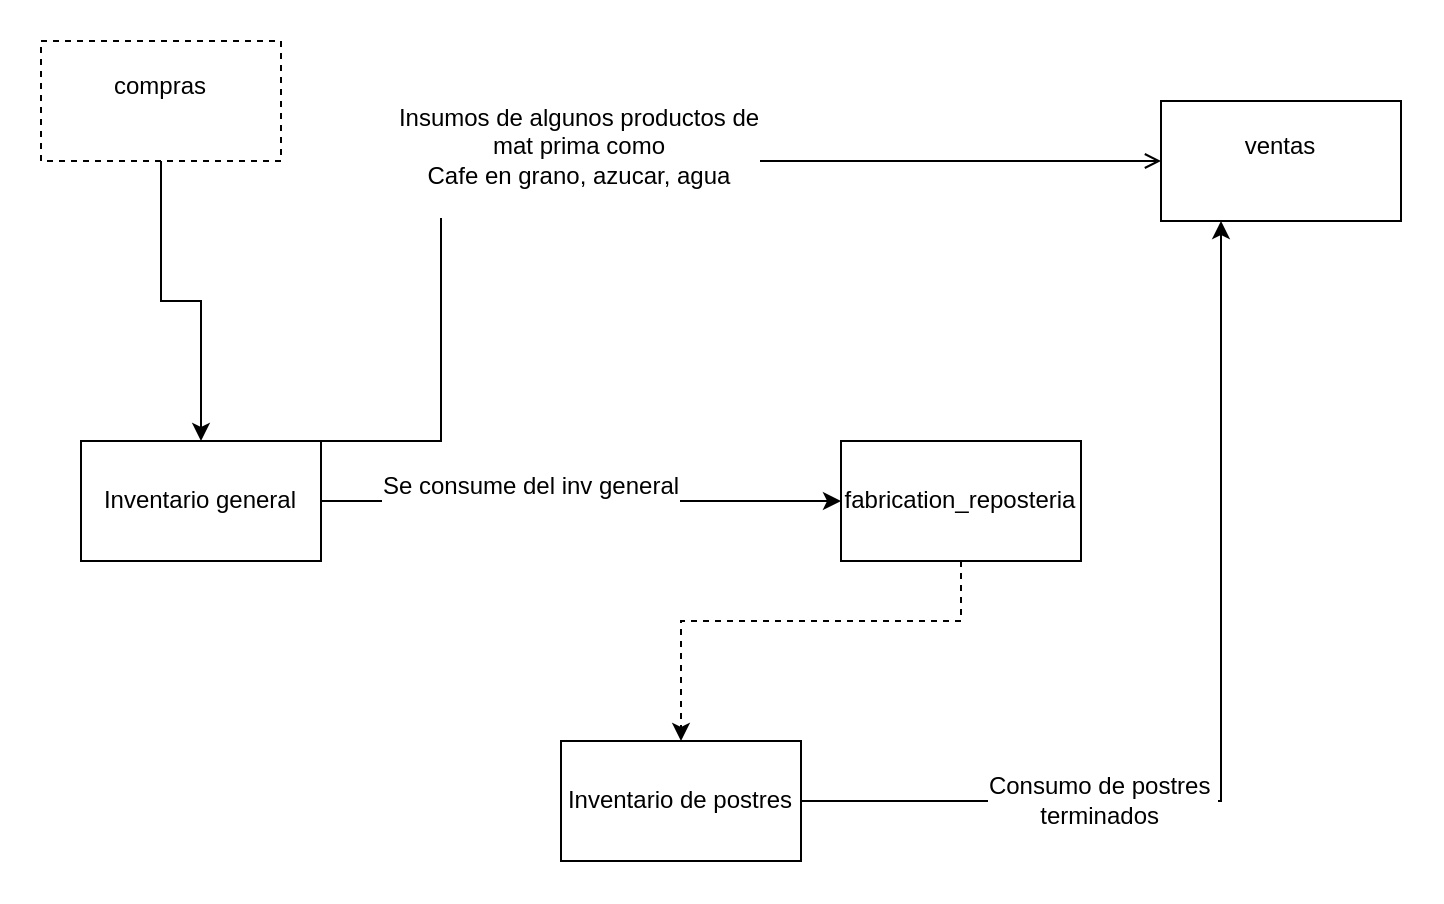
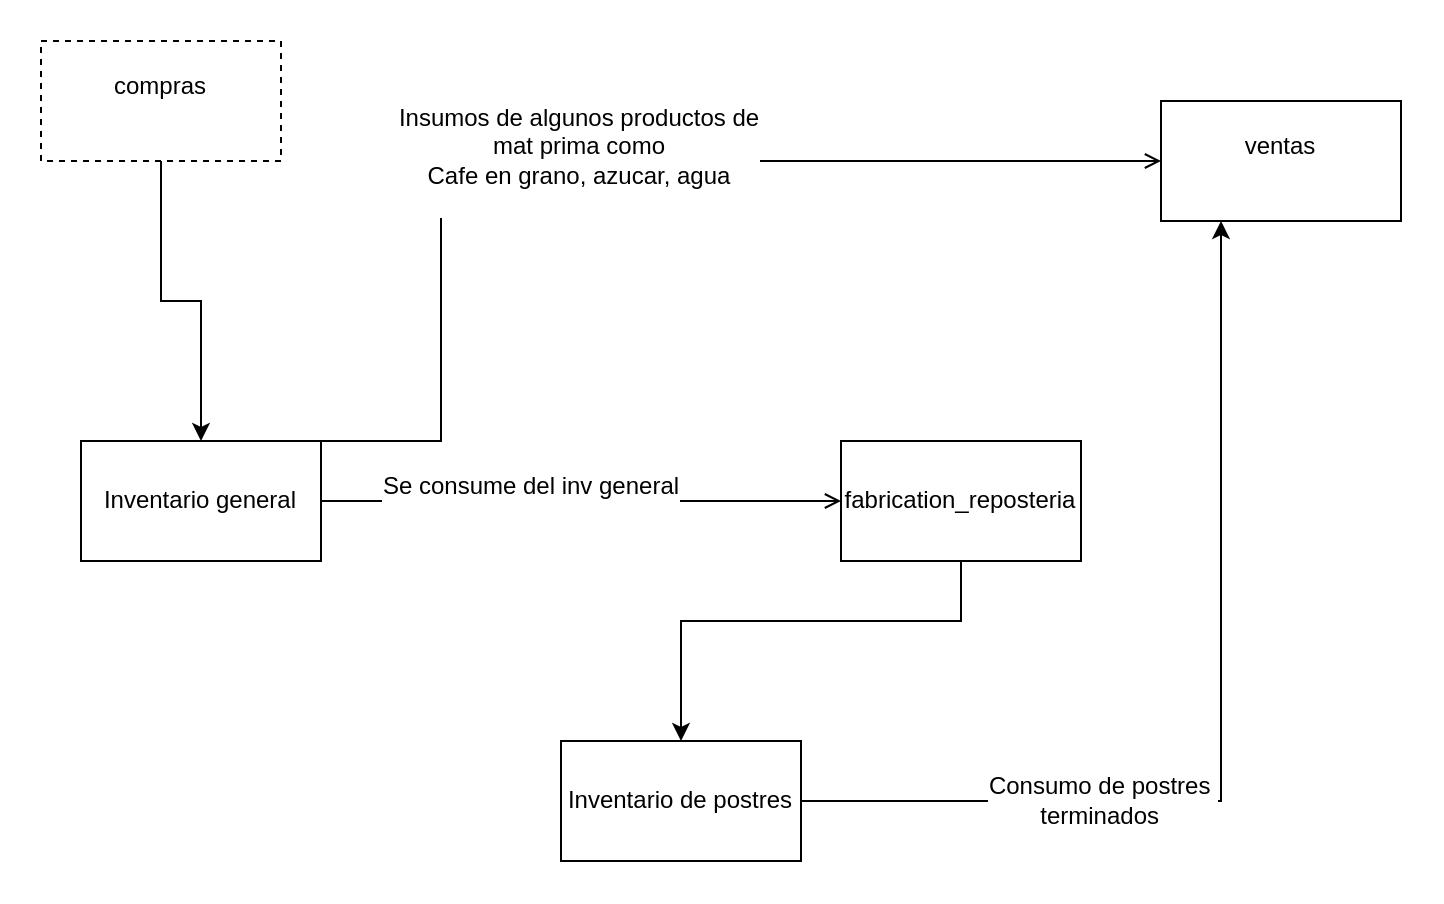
  <mxCell id="0" />
  <mxCell id="1" parent="0" />
  <mxCell id="2" value="ventas&lt;br&gt;&lt;br&gt;" style="rounded=0;whiteSpace=wrap;html=1;" parent="1" vertex="1"><mxGeometry x="580" y="50" width="120" height="60" as="geometry" /></mxCell>
  <mxCell id="3" style="edgeStyle=orthogonalEdgeStyle;rounded=0;orthogonalLoop=1;jettySize=auto;html=1;entryX=0.5;entryY=0;entryDx=0;entryDy=0;" parent="1" source="4" target="12" edge="1"><mxGeometry relative="1" as="geometry" /></mxCell>
  <mxCell id="4" value="compras&lt;br&gt;&lt;br&gt;" style="rounded=0;whiteSpace=wrap;html=1;dashed=1;" parent="1" vertex="1"><mxGeometry x="20" y="20" width="120" height="60" as="geometry" /></mxCell>
- <mxCell id="5" style="edgeStyle=orthogonalEdgeStyle;rounded=0;orthogonalLoop=1;jettySize=auto;html=1;entryX=0.5;entryY=0;entryDx=0;entryDy=0;dashed=1;" parent="1" source="6" target="15" edge="1"><mxGeometry relative="1" as="geometry"><Array as="points"><mxPoint x="480" y="310" /><mxPoint x="340" y="310" /></Array></mxGeometry></mxCell>
+ <mxCell id="5" style="edgeStyle=orthogonalEdgeStyle;rounded=0;orthogonalLoop=1;jettySize=auto;html=1;entryX=0.5;entryY=0;entryDx=0;entryDy=0;" parent="1" source="6" target="15" edge="1"><mxGeometry relative="1" as="geometry"><Array as="points"><mxPoint x="480" y="310" /><mxPoint x="340" y="310" /></Array></mxGeometry></mxCell>
  <mxCell id="6" value="fabrication_reposteria&lt;br&gt;" style="rounded=0;whiteSpace=wrap;html=1;" parent="1" vertex="1"><mxGeometry x="420" y="220" width="120" height="60" as="geometry" /></mxCell>
  <mxCell id="7" style="edgeStyle=orthogonalEdgeStyle;rounded=0;orthogonalLoop=1;jettySize=auto;html=1;exitX=0.5;exitY=1;exitDx=0;exitDy=0;" parent="1" source="4" target="4" edge="1"><mxGeometry relative="1" as="geometry" /></mxCell>
- <mxCell id="8" style="edgeStyle=orthogonalEdgeStyle;rounded=0;orthogonalLoop=1;jettySize=auto;html=1;exitX=1;exitY=0.5;exitDx=0;exitDy=0;" parent="1" source="12" target="6" edge="1"><mxGeometry relative="1" as="geometry" /></mxCell>
+ <mxCell id="8" style="edgeStyle=orthogonalEdgeStyle;rounded=0;orthogonalLoop=1;jettySize=auto;html=1;exitX=1;exitY=0.5;exitDx=0;exitDy=0;endArrow=open;" parent="1" source="12" target="6" edge="1"><mxGeometry relative="1" as="geometry" /></mxCell>
  <mxCell id="9" value="Se consume del inv general&lt;br&gt;&lt;br&gt;" style="text;html=1;resizable=0;points=[];align=center;verticalAlign=middle;labelBackgroundColor=#ffffff;" parent="8" vertex="1" connectable="0"><mxGeometry x="-0.202" y="1" relative="1" as="geometry"><mxPoint as="offset" /></mxGeometry></mxCell>
  <mxCell id="10" style="edgeStyle=orthogonalEdgeStyle;rounded=0;orthogonalLoop=1;jettySize=auto;html=1;exitX=0.75;exitY=0;exitDx=0;exitDy=0;entryX=0;entryY=0.5;entryDx=0;entryDy=0;endArrow=open;" parent="1" source="12" target="2" edge="1"><mxGeometry relative="1" as="geometry"><Array as="points"><mxPoint x="220" y="220" /><mxPoint x="220" y="80" /></Array></mxGeometry></mxCell>
  <mxCell id="11" value="Insumos de algunos productos de &lt;br&gt;mat prima como&lt;br&gt;Cafe en grano, azucar, agua&lt;br&gt;&lt;br&gt;" style="text;html=1;resizable=0;points=[];align=center;verticalAlign=middle;labelBackgroundColor=#ffffff;" parent="10" vertex="1" connectable="0"><mxGeometry x="0.011" y="1" relative="1" as="geometry"><mxPoint as="offset" /></mxGeometry></mxCell>
  <mxCell id="12" value="Inventario general" style="rounded=0;whiteSpace=wrap;html=1;" parent="1" vertex="1"><mxGeometry x="40" y="220" width="120" height="60" as="geometry" /></mxCell>
  <mxCell id="13" style="edgeStyle=orthogonalEdgeStyle;rounded=0;orthogonalLoop=1;jettySize=auto;html=1;entryX=0.25;entryY=1;entryDx=0;entryDy=0;" parent="1" source="15" target="2" edge="1"><mxGeometry relative="1" as="geometry" /></mxCell>
  <mxCell id="14" value="Consumo de postres&amp;nbsp;&lt;br&gt;terminados&amp;nbsp;&lt;br&gt;" style="text;html=1;resizable=0;points=[];align=center;verticalAlign=middle;labelBackgroundColor=#ffffff;" parent="13" vertex="1" connectable="0"><mxGeometry x="-0.399" y="1" relative="1" as="geometry"><mxPoint as="offset" /></mxGeometry></mxCell>
  <mxCell id="15" value="Inventario de postres" style="rounded=0;whiteSpace=wrap;html=1;" parent="1" vertex="1"><mxGeometry x="280" y="370" width="120" height="60" as="geometry" /></mxCell>
